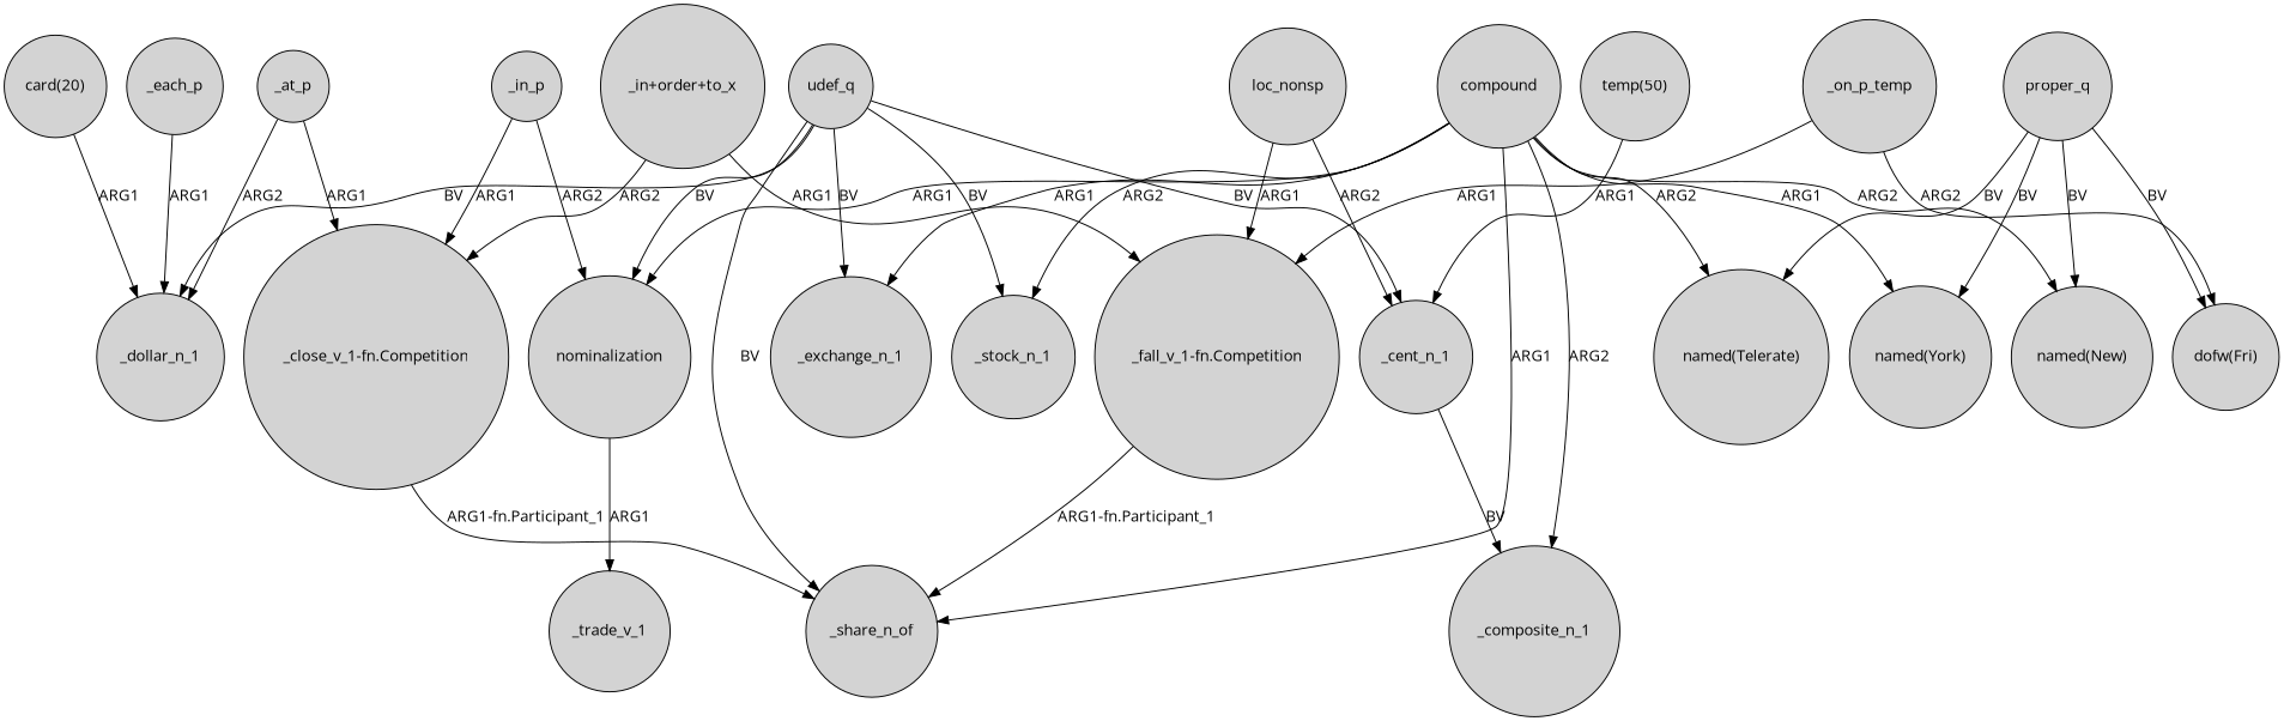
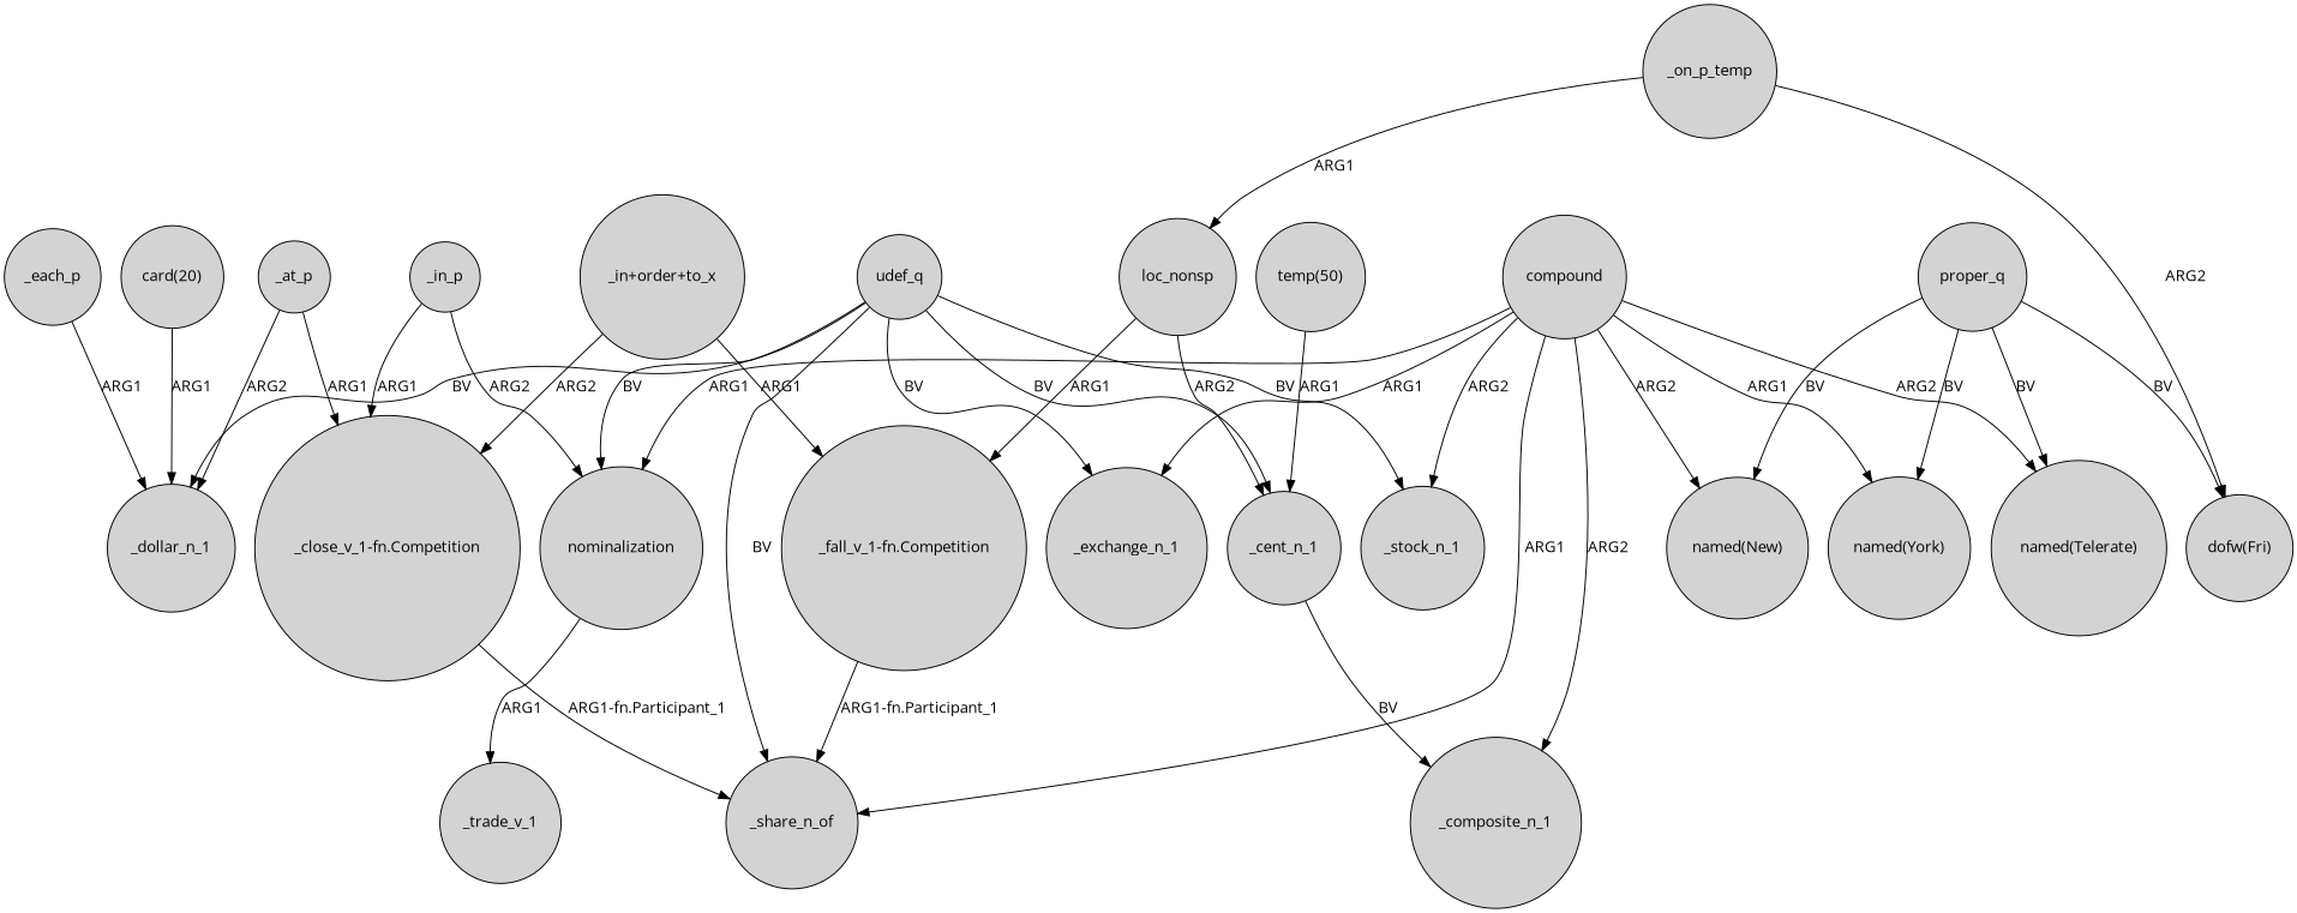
  digraph {
    fontname="Open Sans"
    node [fontname="Open Sans" shape=circle style=filled]
    edge [fontname="Open Sans"]
    "_in+order+to_x"
    "_fall_v_1-fn.Competition"
    "_close_v_1-fn.Competition"
    _share_n_of
    proper_q
    "dofw(Fri)"
    "named(New)"
    "named(York)"
    "named(Telerate)"
    _at_p
    _dollar_n_1
    compound
    nominalization
    _exchange_n_1
    _stock_n_1
    _composite_n_1
    _trade_v_1
    loc_nonsp
    _cent_n_1
    udef_q
    _on_p_temp
    n22 [label="temp(50)"]
    _each_p
    _in_p
    "card(20)"
    "_in+order+to_x" -> "_fall_v_1-fn.Competition" [label=ARG1]
    "_in+order+to_x" -> "_close_v_1-fn.Competition" [label=ARG2]
    "_fall_v_1-fn.Competition" -> _share_n_of [label="ARG1-fn.Participant_1"]
    "_close_v_1-fn.Competition" -> _share_n_of [label="ARG1-fn.Participant_1"]
    proper_q -> "dofw(Fri)" [label=BV]
    proper_q -> "named(New)" [label=BV]
    proper_q -> "named(York)" [label=BV]
    proper_q -> "named(Telerate)" [label=BV]
    _at_p -> "_close_v_1-fn.Competition" [label=ARG1]
    _at_p -> _dollar_n_1 [label=ARG2]
    compound -> _share_n_of [label=ARG1]
    compound -> "named(New)" [label=ARG2]
    compound -> "named(York)" [label=ARG1]
    compound -> "named(Telerate)" [label=ARG2]
    compound -> nominalization [label=ARG1]
    compound -> _exchange_n_1 [label=ARG1]
    compound -> _stock_n_1 [label=ARG2]
    compound -> _composite_n_1 [label=ARG2]
    nominalization -> _trade_v_1 [label=ARG1]
    loc_nonsp -> "_fall_v_1-fn.Competition" [label=ARG1]
    loc_nonsp -> _cent_n_1 [label=ARG2]
    _cent_n_1 -> _composite_n_1 [label=BV]
    udef_q -> _share_n_of [label=BV]
    udef_q -> _dollar_n_1 [label=BV]
    udef_q -> nominalization [label=BV]
    udef_q -> _exchange_n_1 [label=BV]
    udef_q -> _stock_n_1 [label=BV]
    udef_q -> _cent_n_1 [label=BV]
-   _on_p_temp -> "_fall_v_1-fn.Competition" [label=ARG1]
+   _on_p_temp -> loc_nonsp [label=ARG1]
    _on_p_temp -> "dofw(Fri)" [label=ARG2]
    n22 -> _cent_n_1 [label=ARG1]
    _each_p -> _dollar_n_1 [label=ARG1]
    _in_p -> "_close_v_1-fn.Competition" [label=ARG1]
    _in_p -> nominalization [label=ARG2]
    "card(20)" -> _dollar_n_1 [label=ARG1]
  }
